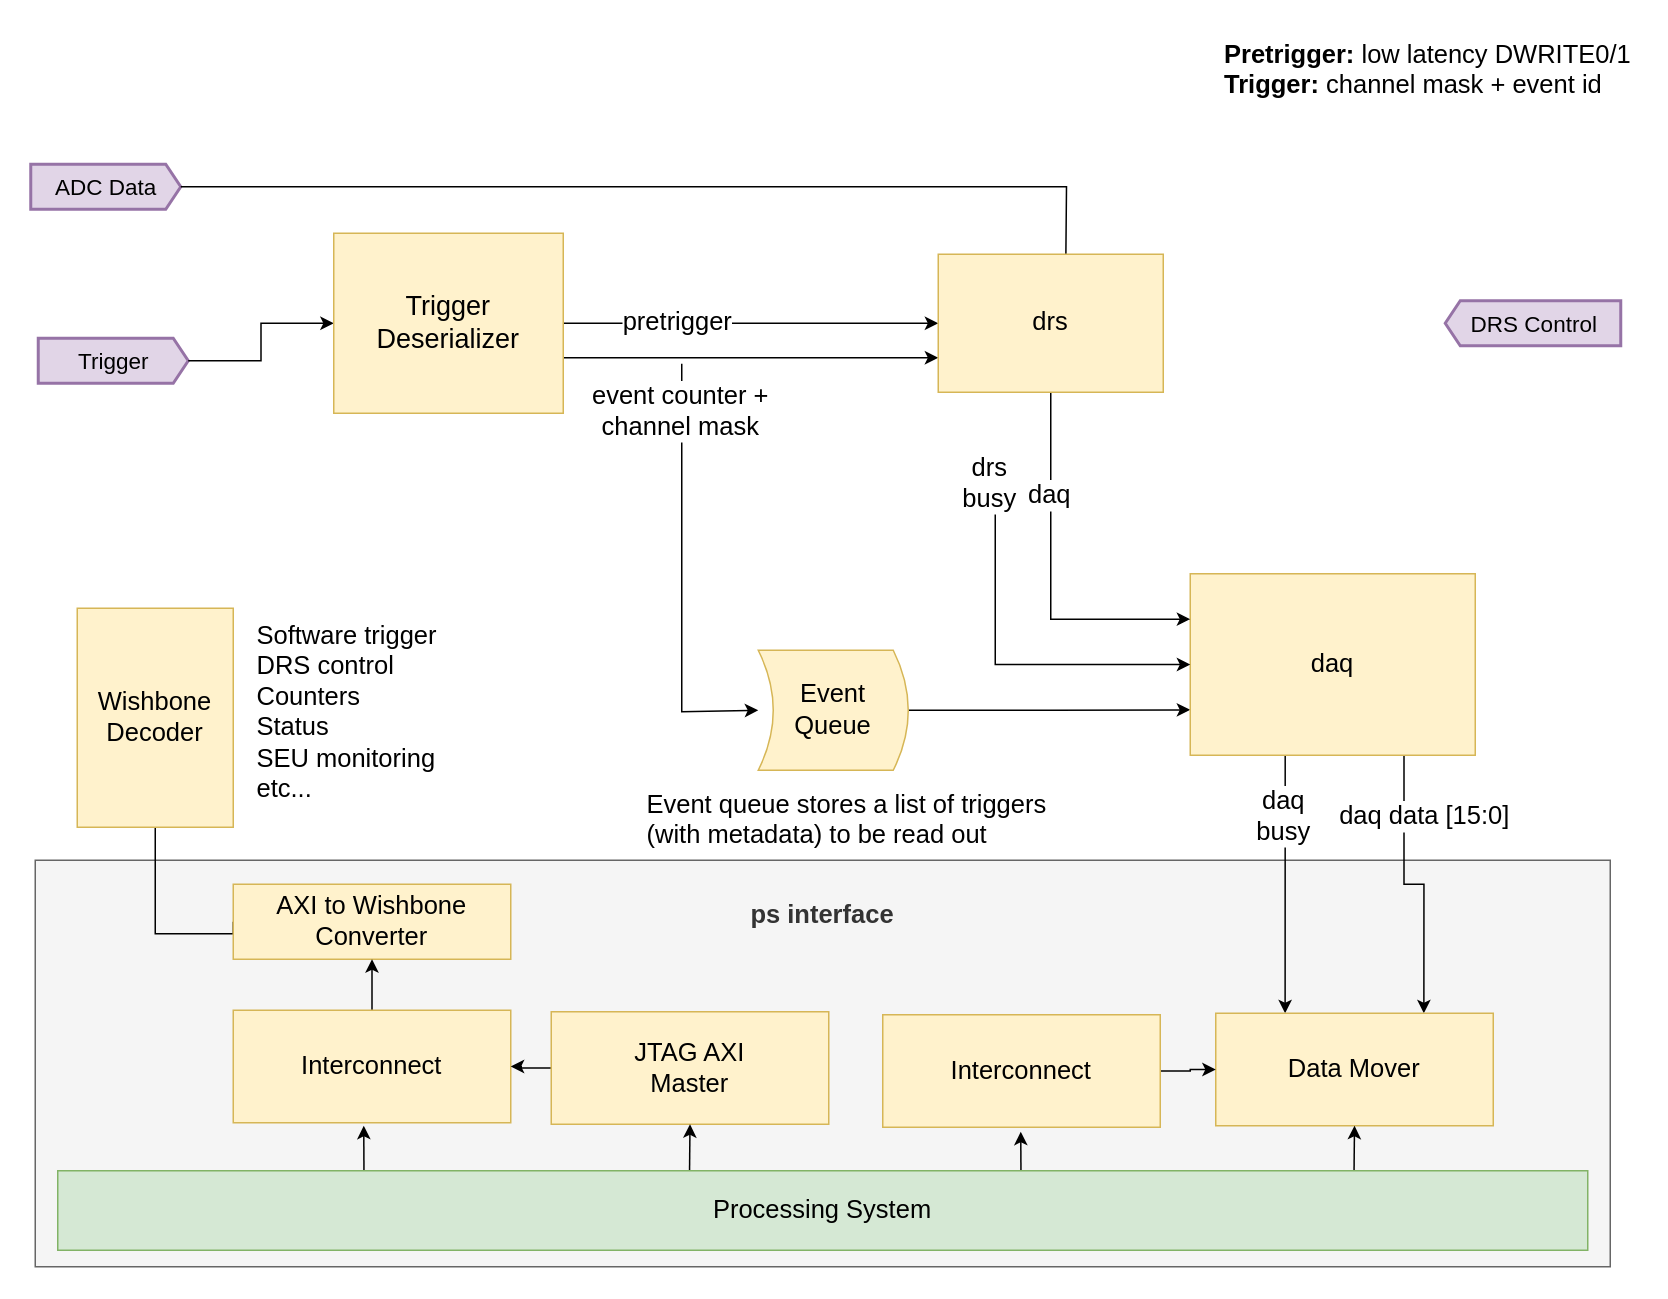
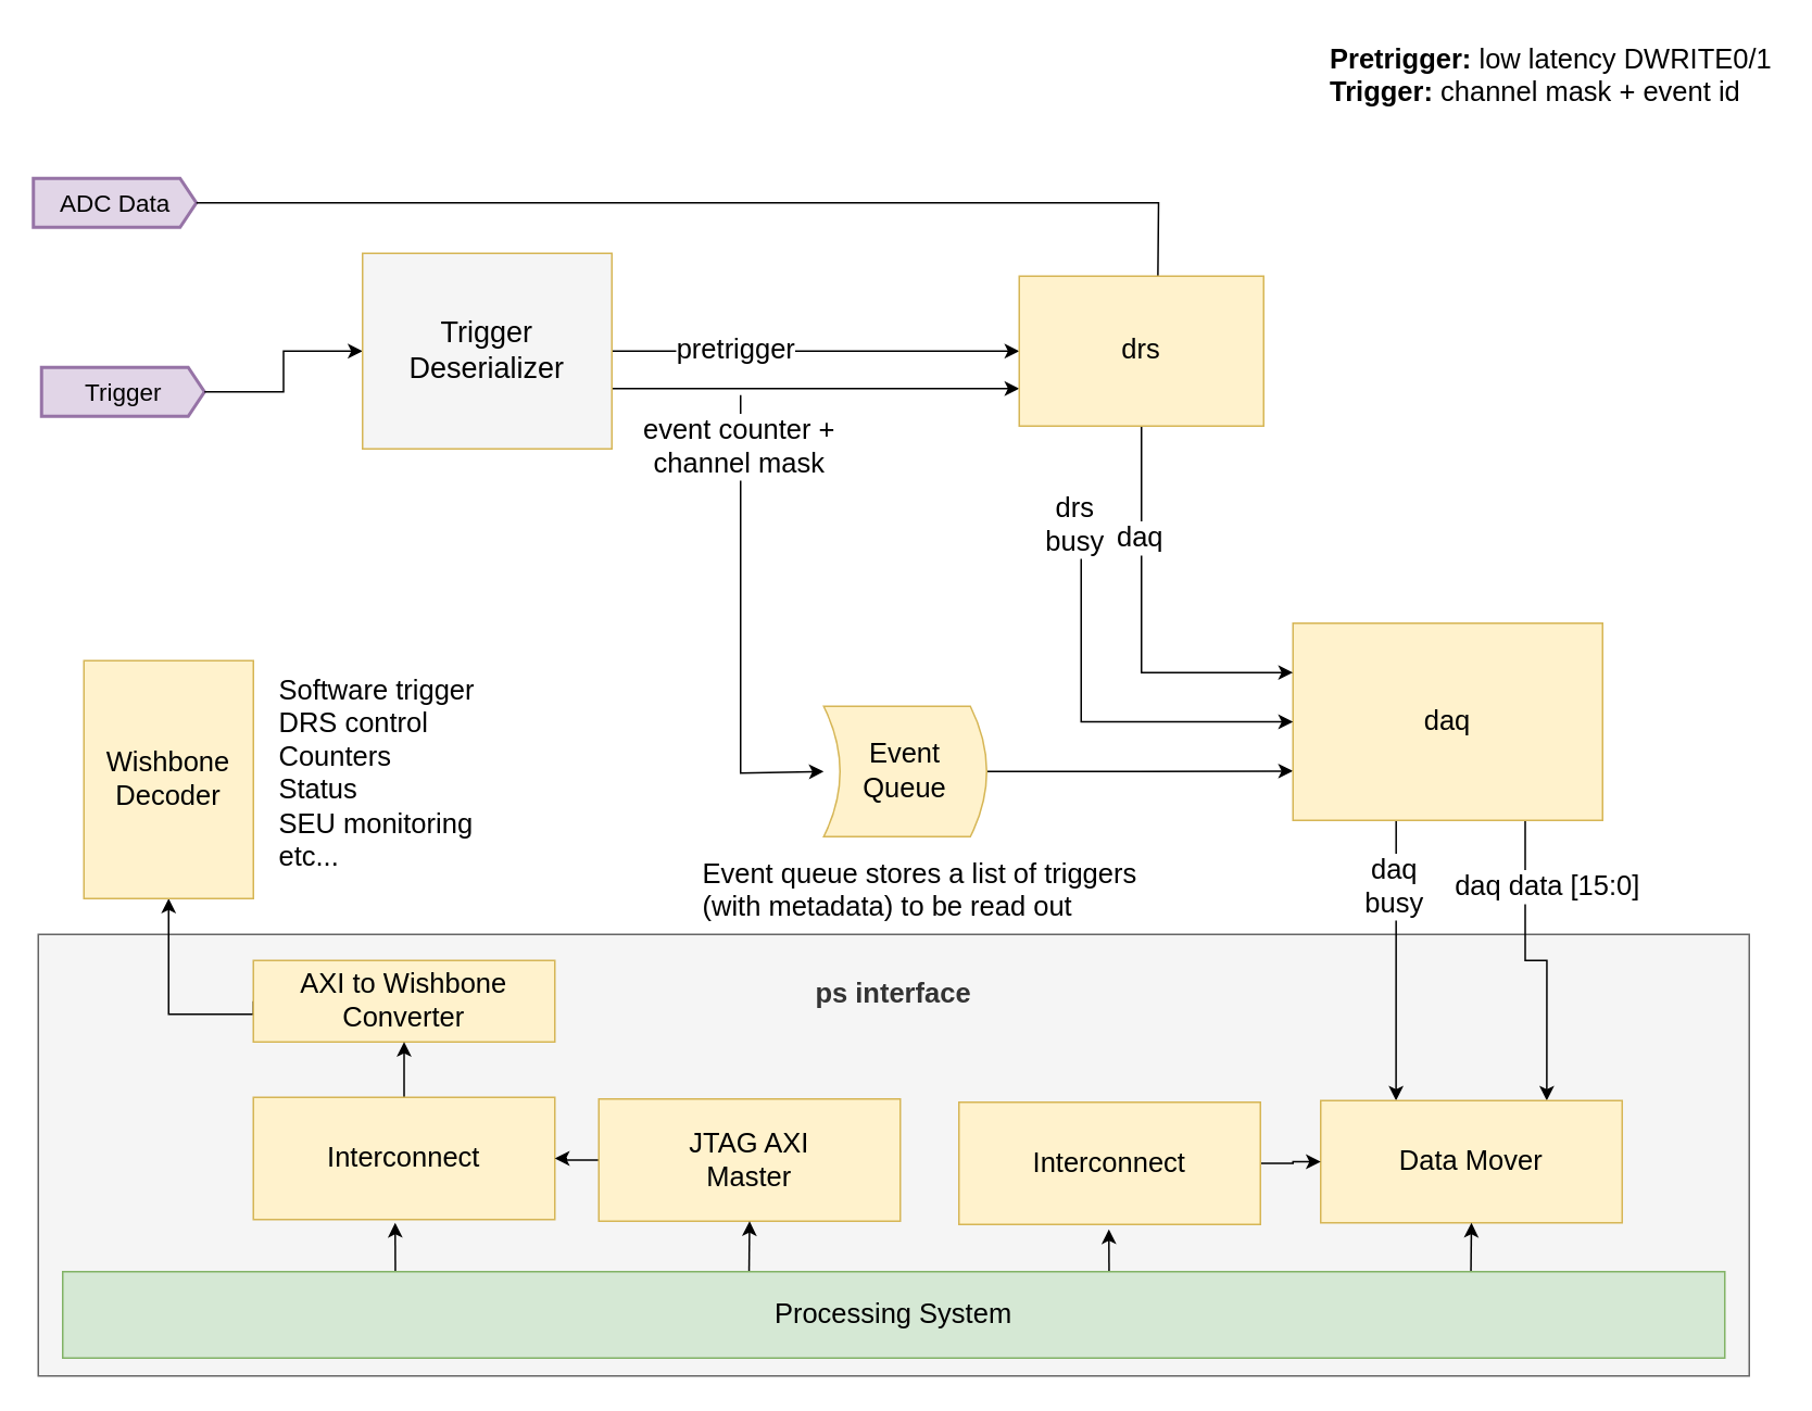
  <mxCell id="0" />
  <mxCell id="1" parent="0" />
  <mxCell id="2" value="&lt;b style=&quot;font-size: 17px&quot;&gt;&lt;br&gt;ps interface&lt;br&gt;&lt;/b&gt;" style="rounded=0;whiteSpace=wrap;html=1;fontSize=17;verticalAlign=top;strokeColor=#666666;fillColor=#f5f5f5;fontColor=#333333;" parent="1" vertex="1"><mxGeometry x="23" y="573" width="1050" height="271" as="geometry" /></mxCell>
  <mxCell id="3" value="&lt;font style=&quot;font-size: 15px&quot;&gt;ADC Data&lt;/font&gt;" style="html=1;shadow=0;dashed=0;align=center;verticalAlign=middle;shape=mxgraph.arrows2.arrow;dy=0;dx=10;notch=0;strokeColor=#9673a6;strokeWidth=2;fillColor=#e1d5e7;fontFamily=Helvetica;" parent="1" vertex="1"><mxGeometry x="20" y="109" width="100" height="30" as="geometry" /></mxCell>
  <mxCell id="4" value="&lt;font style=&quot;font-size: 15px&quot;&gt;Trigger&lt;/font&gt;" style="html=1;shadow=0;dashed=0;align=center;verticalAlign=middle;shape=mxgraph.arrows2.arrow;dy=0;dx=10;notch=0;strokeColor=#9673a6;strokeWidth=2;fillColor=#e1d5e7;" parent="1" vertex="1"><mxGeometry x="25" y="225" width="100" height="30" as="geometry" /></mxCell>
  <mxCell id="5" style="edgeStyle=orthogonalEdgeStyle;rounded=0;orthogonalLoop=1;jettySize=auto;html=1;entryX=1;entryY=0.5;entryDx=0;entryDy=0;fontSize=17;" parent="1" target="9" edge="1"><mxGeometry relative="1" as="geometry"><Array as="points"><mxPoint x="454" y="474" /></Array><mxPoint x="454" y="242" as="sourcePoint" /></mxGeometry></mxCell>
  <mxCell id="6" value="pretrigger" style="edgeStyle=orthogonalEdgeStyle;rounded=0;orthogonalLoop=1;jettySize=auto;html=1;exitX=1;exitY=0.5;exitDx=0;exitDy=0;startArrow=none;startFill=0;fontSize=17;labelBorderColor=none;spacingBottom=0;spacing=7;" parent="1" source="39" target="38" edge="1"><mxGeometry x="-0.392" relative="1" as="geometry"><mxPoint x="484" y="215" as="sourcePoint" /><mxPoint as="offset" /></mxGeometry></mxCell>
  <mxCell id="7" value="event counter +&lt;br&gt;channel mask" style="edgeStyle=orthogonalEdgeStyle;rounded=0;orthogonalLoop=1;jettySize=auto;html=1;exitX=1;exitY=0.75;exitDx=0;exitDy=0;entryX=0;entryY=0.75;entryDx=0;entryDy=0;startArrow=none;startFill=0;fontSize=17;" parent="1" source="39" target="38" edge="1"><mxGeometry x="-0.339" y="-36" relative="1" as="geometry"><Array as="points"><mxPoint x="375" y="238" /></Array><mxPoint as="offset" /><mxPoint x="465.538" y="261.154" as="sourcePoint" /></mxGeometry></mxCell>
  <mxCell id="8" style="edgeStyle=orthogonalEdgeStyle;rounded=0;orthogonalLoop=1;jettySize=auto;html=1;exitX=0;exitY=0.5;exitDx=0;exitDy=0;entryX=0;entryY=0.75;entryDx=0;entryDy=0;fontSize=17;" parent="1" source="9" target="13" edge="1"><mxGeometry relative="1" as="geometry" /></mxCell>
  <mxCell id="9" value="Event&lt;br&gt;Queue" style="shape=dataStorage;whiteSpace=wrap;html=1;fixedSize=1;fontSize=17;size=10;rotation=0;direction=west;fillColor=#fff2cc;strokeColor=#d6b656;" parent="1" vertex="1"><mxGeometry x="505" y="433" width="100" height="80" as="geometry" /></mxCell>
  <mxCell id="10" value="daq data [15:0]" style="edgeStyle=orthogonalEdgeStyle;rounded=0;orthogonalLoop=1;jettySize=auto;html=1;exitX=0.75;exitY=1;exitDx=0;exitDy=0;entryX=0.75;entryY=0;entryDx=0;entryDy=0;startArrow=none;startFill=0;fontSize=17;" parent="1" source="13" target="16" edge="1"><mxGeometry x="-0.557" y="13" relative="1" as="geometry"><mxPoint as="offset" /></mxGeometry></mxCell>
  <mxCell id="11" style="edgeStyle=orthogonalEdgeStyle;rounded=0;orthogonalLoop=1;jettySize=auto;html=1;exitX=0.75;exitY=1;exitDx=0;exitDy=0;entryX=0.25;entryY=0;entryDx=0;entryDy=0;startArrow=none;startFill=0;fontSize=17;" parent="1" source="13" target="16" edge="1"><mxGeometry relative="1" as="geometry"><Array as="points"><mxPoint x="856" y="503" /></Array></mxGeometry></mxCell>
  <mxCell id="12" value="daq&lt;br&gt;busy" style="edgeLabel;html=1;align=center;verticalAlign=middle;resizable=0;points=[];fontSize=17;labelBackgroundColor=default;" parent="11" vertex="1" connectable="0"><mxGeometry x="0.171" y="4" relative="1" as="geometry"><mxPoint x="-6" y="-27" as="offset" /></mxGeometry></mxCell>
  <mxCell id="13" value="&lt;span style=&quot;font-size: 17px&quot;&gt;daq&lt;/span&gt;" style="rounded=0;whiteSpace=wrap;html=1;fillColor=#fff2cc;strokeColor=#d6b656;fontSize=17;fontStyle=0" parent="1" vertex="1"><mxGeometry x="793" y="382" width="190" height="121" as="geometry" /></mxCell>
- <mxCell id="14" style="edgeStyle=orthogonalEdgeStyle;rounded=0;orthogonalLoop=1;jettySize=auto;html=1;exitX=0;exitY=0.5;exitDx=0;exitDy=0;startArrow=none;startFill=0;fontSize=17;entryX=0.5;entryY=1;entryDx=0;entryDy=0;endArrow=none;" parent="1" source="15" target="29" edge="1"><mxGeometry relative="1" as="geometry"><Array as="points"><mxPoint x="103" y="622" /></Array></mxGeometry></mxCell>
+ <mxCell id="14" style="edgeStyle=orthogonalEdgeStyle;rounded=0;orthogonalLoop=1;jettySize=auto;html=1;exitX=0;exitY=0.5;exitDx=0;exitDy=0;startArrow=none;startFill=0;fontSize=17;entryX=0.5;entryY=1;entryDx=0;entryDy=0;" parent="1" source="15" target="29" edge="1"><mxGeometry relative="1" as="geometry"><Array as="points"><mxPoint x="103" y="622" /></Array></mxGeometry></mxCell>
  <mxCell id="15" value="&lt;span style=&quot;font-size: 17px&quot;&gt;AXI to Wishbone &lt;br&gt;Converter&lt;br&gt;&lt;/span&gt;" style="rounded=0;whiteSpace=wrap;html=1;fillColor=#fff2cc;strokeColor=#d6b656;fontSize=17;fontStyle=0" parent="1" vertex="1"><mxGeometry x="155" y="589" width="185" height="50" as="geometry" /></mxCell>
  <mxCell id="16" value="&lt;span style=&quot;font-size: 17px&quot;&gt;Data Mover&lt;br&gt;&lt;/span&gt;" style="rounded=0;whiteSpace=wrap;html=1;fillColor=#fff2cc;strokeColor=#d6b656;fontSize=17;fontStyle=0" parent="1" vertex="1"><mxGeometry x="810" y="675" width="185" height="75" as="geometry" /></mxCell>
  <mxCell id="17" style="edgeStyle=orthogonalEdgeStyle;rounded=0;orthogonalLoop=1;jettySize=auto;html=1;exitX=0.5;exitY=0;exitDx=0;exitDy=0;startArrow=none;startFill=0;fontSize=17;" parent="1" source="18" target="15" edge="1"><mxGeometry relative="1" as="geometry" /></mxCell>
  <mxCell id="18" value="&lt;span style=&quot;font-size: 17px&quot;&gt;Interconnect&lt;br&gt;&lt;/span&gt;" style="rounded=0;whiteSpace=wrap;html=1;fillColor=#fff2cc;strokeColor=#d6b656;fontSize=17;fontStyle=0" parent="1" vertex="1"><mxGeometry x="155" y="673" width="185" height="75" as="geometry" /></mxCell>
- <mxCell id="19" value="&lt;font style=&quot;font-size: 15px&quot;&gt;DRS Control&lt;/font&gt;" style="html=1;shadow=0;dashed=0;align=center;verticalAlign=middle;shape=mxgraph.arrows2.arrow;dy=0;dx=10;notch=0;direction=west;strokeColor=#9673a6;strokeWidth=2;fillColor=#e1d5e7;" parent="1" vertex="1"><mxGeometry x="963" y="200" width="117" height="30" as="geometry" /></mxCell>
  <mxCell id="20" style="edgeStyle=orthogonalEdgeStyle;rounded=0;orthogonalLoop=1;jettySize=auto;html=1;exitX=1;exitY=0.5;exitDx=0;exitDy=0;exitPerimeter=0;fontSize=17;" parent="1" source="4" target="39" edge="1"><mxGeometry relative="1" as="geometry"><mxPoint x="214" y="205" as="targetPoint" /></mxGeometry></mxCell>
  <mxCell id="21" style="edgeStyle=orthogonalEdgeStyle;rounded=0;orthogonalLoop=1;jettySize=auto;html=1;exitX=0.5;exitY=1;exitDx=0;exitDy=0;entryX=0;entryY=0.25;entryDx=0;entryDy=0;fontSize=17;" parent="1" target="13" edge="1" source="38"><mxGeometry relative="1" as="geometry"><mxPoint x="710" y="271" as="sourcePoint" /><Array as="points"><mxPoint x="700" y="412" /></Array></mxGeometry></mxCell>
  <mxCell id="22" value="daq" style="edgeLabel;html=1;align=center;verticalAlign=middle;resizable=0;points=[];fontSize=17;" parent="21" vertex="1" connectable="0"><mxGeometry x="-0.73" y="-3" relative="1" as="geometry"><mxPoint x="1" y="35" as="offset" /></mxGeometry></mxCell>
  <mxCell id="23" style="edgeStyle=orthogonalEdgeStyle;rounded=0;orthogonalLoop=1;jettySize=auto;html=1;exitX=1;exitY=0.5;exitDx=0;exitDy=0;exitPerimeter=0;startArrow=none;startFill=0;fontSize=17;" parent="1" source="3" edge="1"><mxGeometry relative="1" as="geometry"><mxPoint x="710" y="179" as="targetPoint" /></mxGeometry></mxCell>
  <mxCell id="24" style="edgeStyle=orthogonalEdgeStyle;rounded=0;orthogonalLoop=1;jettySize=auto;html=1;exitX=1;exitY=0.5;exitDx=0;exitDy=0;startArrow=none;startFill=0;fontSize=17;" parent="1" source="25" target="16" edge="1"><mxGeometry relative="1" as="geometry" /></mxCell>
  <mxCell id="25" value="&lt;span style=&quot;font-size: 17px&quot;&gt;Interconnect&lt;br&gt;&lt;/span&gt;" style="rounded=0;whiteSpace=wrap;html=1;fillColor=#fff2cc;strokeColor=#d6b656;fontSize=17;fontStyle=0" parent="1" vertex="1"><mxGeometry x="588" y="676" width="185" height="75" as="geometry" /></mxCell>
  <mxCell id="26" style="edgeStyle=orthogonalEdgeStyle;rounded=0;orthogonalLoop=1;jettySize=auto;html=1;exitX=0;exitY=0.5;exitDx=0;exitDy=0;startArrow=none;startFill=0;fontSize=17;" parent="1" source="27" target="18" edge="1"><mxGeometry relative="1" as="geometry" /></mxCell>
  <mxCell id="27" value="&lt;span style=&quot;font-size: 17px&quot;&gt;JTAG AXI&lt;br&gt;Master&lt;br&gt;&lt;/span&gt;" style="rounded=0;whiteSpace=wrap;html=1;fillColor=#fff2cc;strokeColor=#d6b656;fontSize=17;fontStyle=0" parent="1" vertex="1"><mxGeometry x="367" y="674" width="185" height="75" as="geometry" /></mxCell>
  <mxCell id="28" style="edgeStyle=orthogonalEdgeStyle;rounded=0;orthogonalLoop=1;jettySize=auto;html=1;exitX=0.5;exitY=1;exitDx=0;exitDy=0;startArrow=none;startFill=0;fontSize=17;" parent="1" source="25" target="25" edge="1"><mxGeometry relative="1" as="geometry" /></mxCell>
  <mxCell id="29" value="&lt;span style=&quot;font-size: 17px&quot;&gt;Wishbone&lt;br&gt;Decoder&lt;br&gt;&lt;/span&gt;" style="rounded=0;whiteSpace=wrap;html=1;fillColor=#fff2cc;strokeColor=#d6b656;fontSize=17;fontStyle=0" parent="1" vertex="1"><mxGeometry x="51" y="405" width="104" height="146" as="geometry" /></mxCell>
  <mxCell id="30" style="rounded=0;orthogonalLoop=1;jettySize=auto;html=1;startArrow=none;startFill=0;fontSize=17;arcSize=0;" parent="1" edge="1"><mxGeometry relative="1" as="geometry"><mxPoint x="242.16" y="784" as="sourcePoint" /><mxPoint x="242" y="750" as="targetPoint" /></mxGeometry></mxCell>
  <mxCell id="31" style="rounded=0;orthogonalLoop=1;jettySize=auto;html=1;startArrow=none;startFill=0;fontSize=17;arcSize=0;entryX=0.5;entryY=1;entryDx=0;entryDy=0;" parent="1" target="27" edge="1"><mxGeometry relative="1" as="geometry"><mxPoint x="459.16" y="784" as="sourcePoint" /><mxPoint x="459" y="745" as="targetPoint" /></mxGeometry></mxCell>
  <mxCell id="32" style="rounded=0;orthogonalLoop=1;jettySize=auto;html=1;startArrow=none;startFill=0;fontSize=17;arcSize=0;" parent="1" edge="1"><mxGeometry relative="1" as="geometry"><mxPoint x="680.16" y="784" as="sourcePoint" /><mxPoint x="680" y="754" as="targetPoint" /></mxGeometry></mxCell>
  <mxCell id="33" style="rounded=0;orthogonalLoop=1;jettySize=auto;html=1;startArrow=none;startFill=0;fontSize=17;arcSize=0;entryX=0.5;entryY=1;entryDx=0;entryDy=0;" parent="1" target="16" edge="1"><mxGeometry relative="1" as="geometry"><mxPoint x="902.16" y="784" as="sourcePoint" /><mxPoint x="902.16" y="714" as="targetPoint" /></mxGeometry></mxCell>
  <mxCell id="34" value="&lt;span style=&quot;font-size: 17px&quot;&gt;Processing System&lt;br&gt;&lt;/span&gt;" style="rounded=0;whiteSpace=wrap;html=1;fillColor=#d5e8d4;strokeColor=#82b366;fontSize=17;fontStyle=0" parent="1" vertex="1"><mxGeometry x="38" y="780" width="1020" height="53" as="geometry" /></mxCell>
  <mxCell id="35" value="Software trigger&lt;br&gt;DRS control&lt;br&gt;Counters&lt;br&gt;Status&amp;nbsp;&lt;br&gt;SEU monitoring&amp;nbsp;&lt;br&gt;etc..." style="text;html=1;strokeColor=none;fillColor=none;align=left;verticalAlign=top;whiteSpace=wrap;rounded=0;fontSize=17;" parent="1" vertex="1"><mxGeometry x="169" y="407" width="148" height="144" as="geometry" /></mxCell>
  <mxCell id="36" value="&lt;font style=&quot;font-size: 17px&quot;&gt;&lt;b&gt;Pretrigger:&lt;/b&gt; low latency DWRITE0/1&lt;br&gt;&lt;b&gt;Trigger:&lt;/b&gt; channel mask + event id&amp;nbsp;&lt;/font&gt;" style="text;html=1;strokeColor=none;fillColor=none;align=left;verticalAlign=top;whiteSpace=wrap;rounded=0;fontSize=17;" parent="1" vertex="1"><mxGeometry x="814" y="20" width="276" height="81" as="geometry" /></mxCell>
  <mxCell id="37" value="Event queue stores a list of triggers &lt;br&gt;(with metadata) to be read out" style="text;html=1;strokeColor=none;fillColor=none;align=left;verticalAlign=top;whiteSpace=wrap;rounded=0;fontSize=17;container=1;" parent="1" vertex="1"><mxGeometry x="429" y="520" width="333" height="47" as="geometry"><mxRectangle x="347" y="509" width="525" height="24" as="alternateBounds" /></mxGeometry></mxCell>
  <mxCell id="38" value="&lt;span style=&quot;font-size: 17px&quot;&gt;drs&lt;/span&gt;" style="rounded=0;whiteSpace=wrap;html=1;fillColor=#fff2cc;strokeColor=#d6b656;fontSize=17;fontStyle=0" parent="1" vertex="1"><mxGeometry x="625" y="169" width="150" height="92" as="geometry" /></mxCell>
- <mxCell id="39" value="&lt;font style=&quot;font-size: 18px&quot;&gt;Trigger Deserializer&lt;br&gt;&lt;/font&gt;" style="rounded=0;whiteSpace=wrap;html=1;fillColor=#fff2cc;strokeColor=#d6b656;" parent="1" vertex="1"><mxGeometry x="222" y="155" width="153" height="120" as="geometry" /></mxCell>
+ <mxCell id="39" value="&lt;font style=&quot;font-size: 18px&quot;&gt;Trigger Deserializer&lt;br&gt;&lt;/font&gt;" style="rounded=0;whiteSpace=wrap;html=1;fillColor=#f5f5f5;strokeColor=#d6b656;" parent="1" vertex="1"><mxGeometry x="222" y="155" width="153" height="120" as="geometry" /></mxCell>
  <mxCell id="40" style="edgeStyle=orthogonalEdgeStyle;rounded=0;orthogonalLoop=1;jettySize=auto;html=1;entryX=0;entryY=0.5;entryDx=0;entryDy=0;fontSize=17;" parent="1" target="13" edge="1"><mxGeometry relative="1" as="geometry"><mxPoint x="663" y="321" as="sourcePoint" /><Array as="points"><mxPoint x="663" y="443" /></Array></mxGeometry></mxCell>
  <mxCell id="41" value="&lt;font style=&quot;font-size: 17px&quot;&gt;drs&lt;br&gt;busy&lt;br&gt;&lt;/font&gt;" style="edgeLabel;html=1;align=center;verticalAlign=middle;resizable=0;points=[];" vertex="1" connectable="0" parent="40"><mxGeometry x="-0.682" y="-3" relative="1" as="geometry"><mxPoint x="-2" y="-40" as="offset" /></mxGeometry></mxCell>
